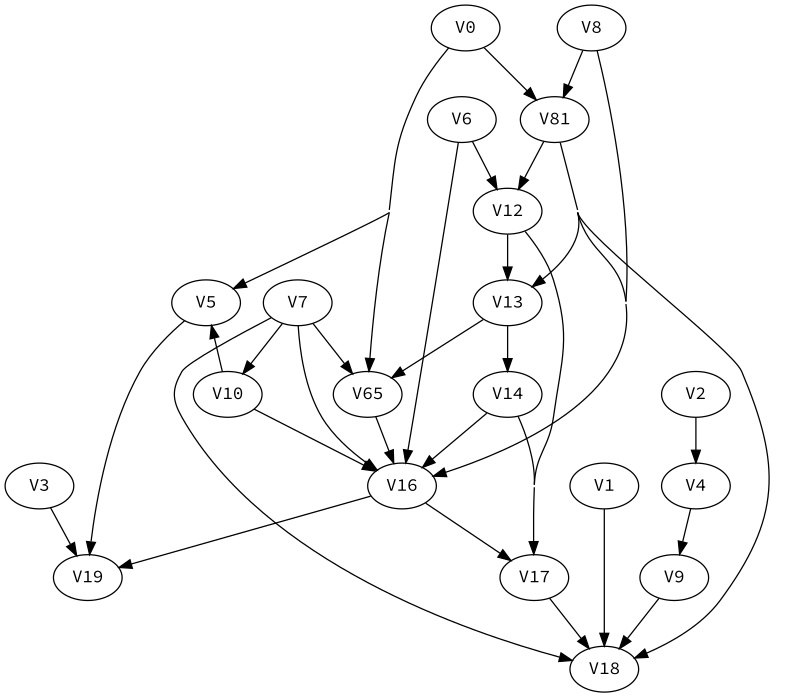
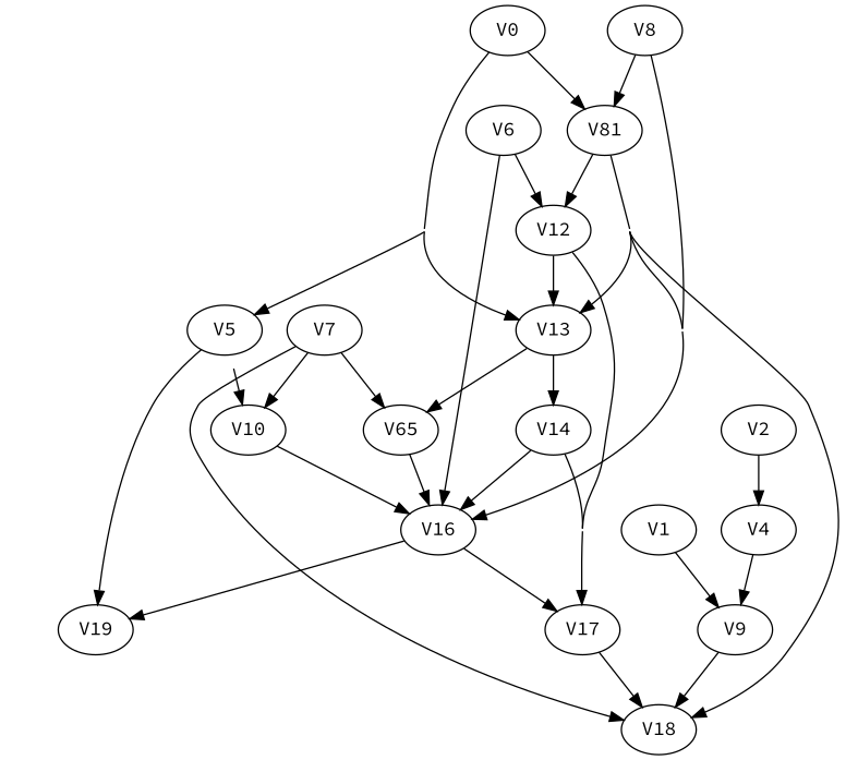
  strict digraph {
    concentrate=True
    fontname="Source Code Pro"
    node [fontname="Source Code Pro"]
    edge [fontname="Source Code Pro"]
    V0
    V5
    n3 [label=V81]
    V13
    V19
    V10
    V18
    V12
    V16
    n10 [label=V65]
    V14
    V1
    V2
    V4
    V9
-   V3
    V6
    V17
    V7
    V8
    V0 -> V5
    V0 -> n3
-   V0 -> n10
+   V0 -> V13
    V5 -> V19
-   V10 -> V5
+   V5 -> V10
    n3 -> V13
    n3 -> V18
    n3 -> V12
    n3 -> V16
    V13 -> n10
    V13 -> V14
    V10 -> V16
    V12 -> V13
    V12 -> V17
    V16 -> V19
    V16 -> V17
    n10 -> V16
    V14 -> V16
    V14 -> V17
-   V1 -> V18
+   V1 -> V9
    V2 -> V4
    V4 -> V9
    V9 -> V18
-   V3 -> V19
    V6 -> V12
    V6 -> V16
    V17 -> V18
    V7 -> V10
    V7 -> V18
-   V7 -> V16
    V7 -> n10
    V8 -> n3
    V8 -> V16
  }
